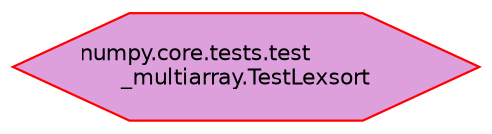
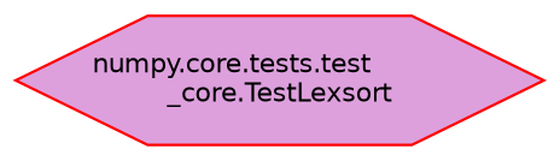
  digraph {
    rankdir=TB
-   n1 [color=red fillcolor=plum fontname=Helvetica fontsize=10 height=0.2 label="numpy.core.tests.test\l_multiarray.TestLexsort" shape=hexagon style=filled width=0.4]
+   n1 [color=red fillcolor=plum fontname=Helvetica fontsize=10 height=0.2 label="numpy.core.tests.test\l_core.TestLexsort" shape=hexagon style=filled width=0.4]
  }
